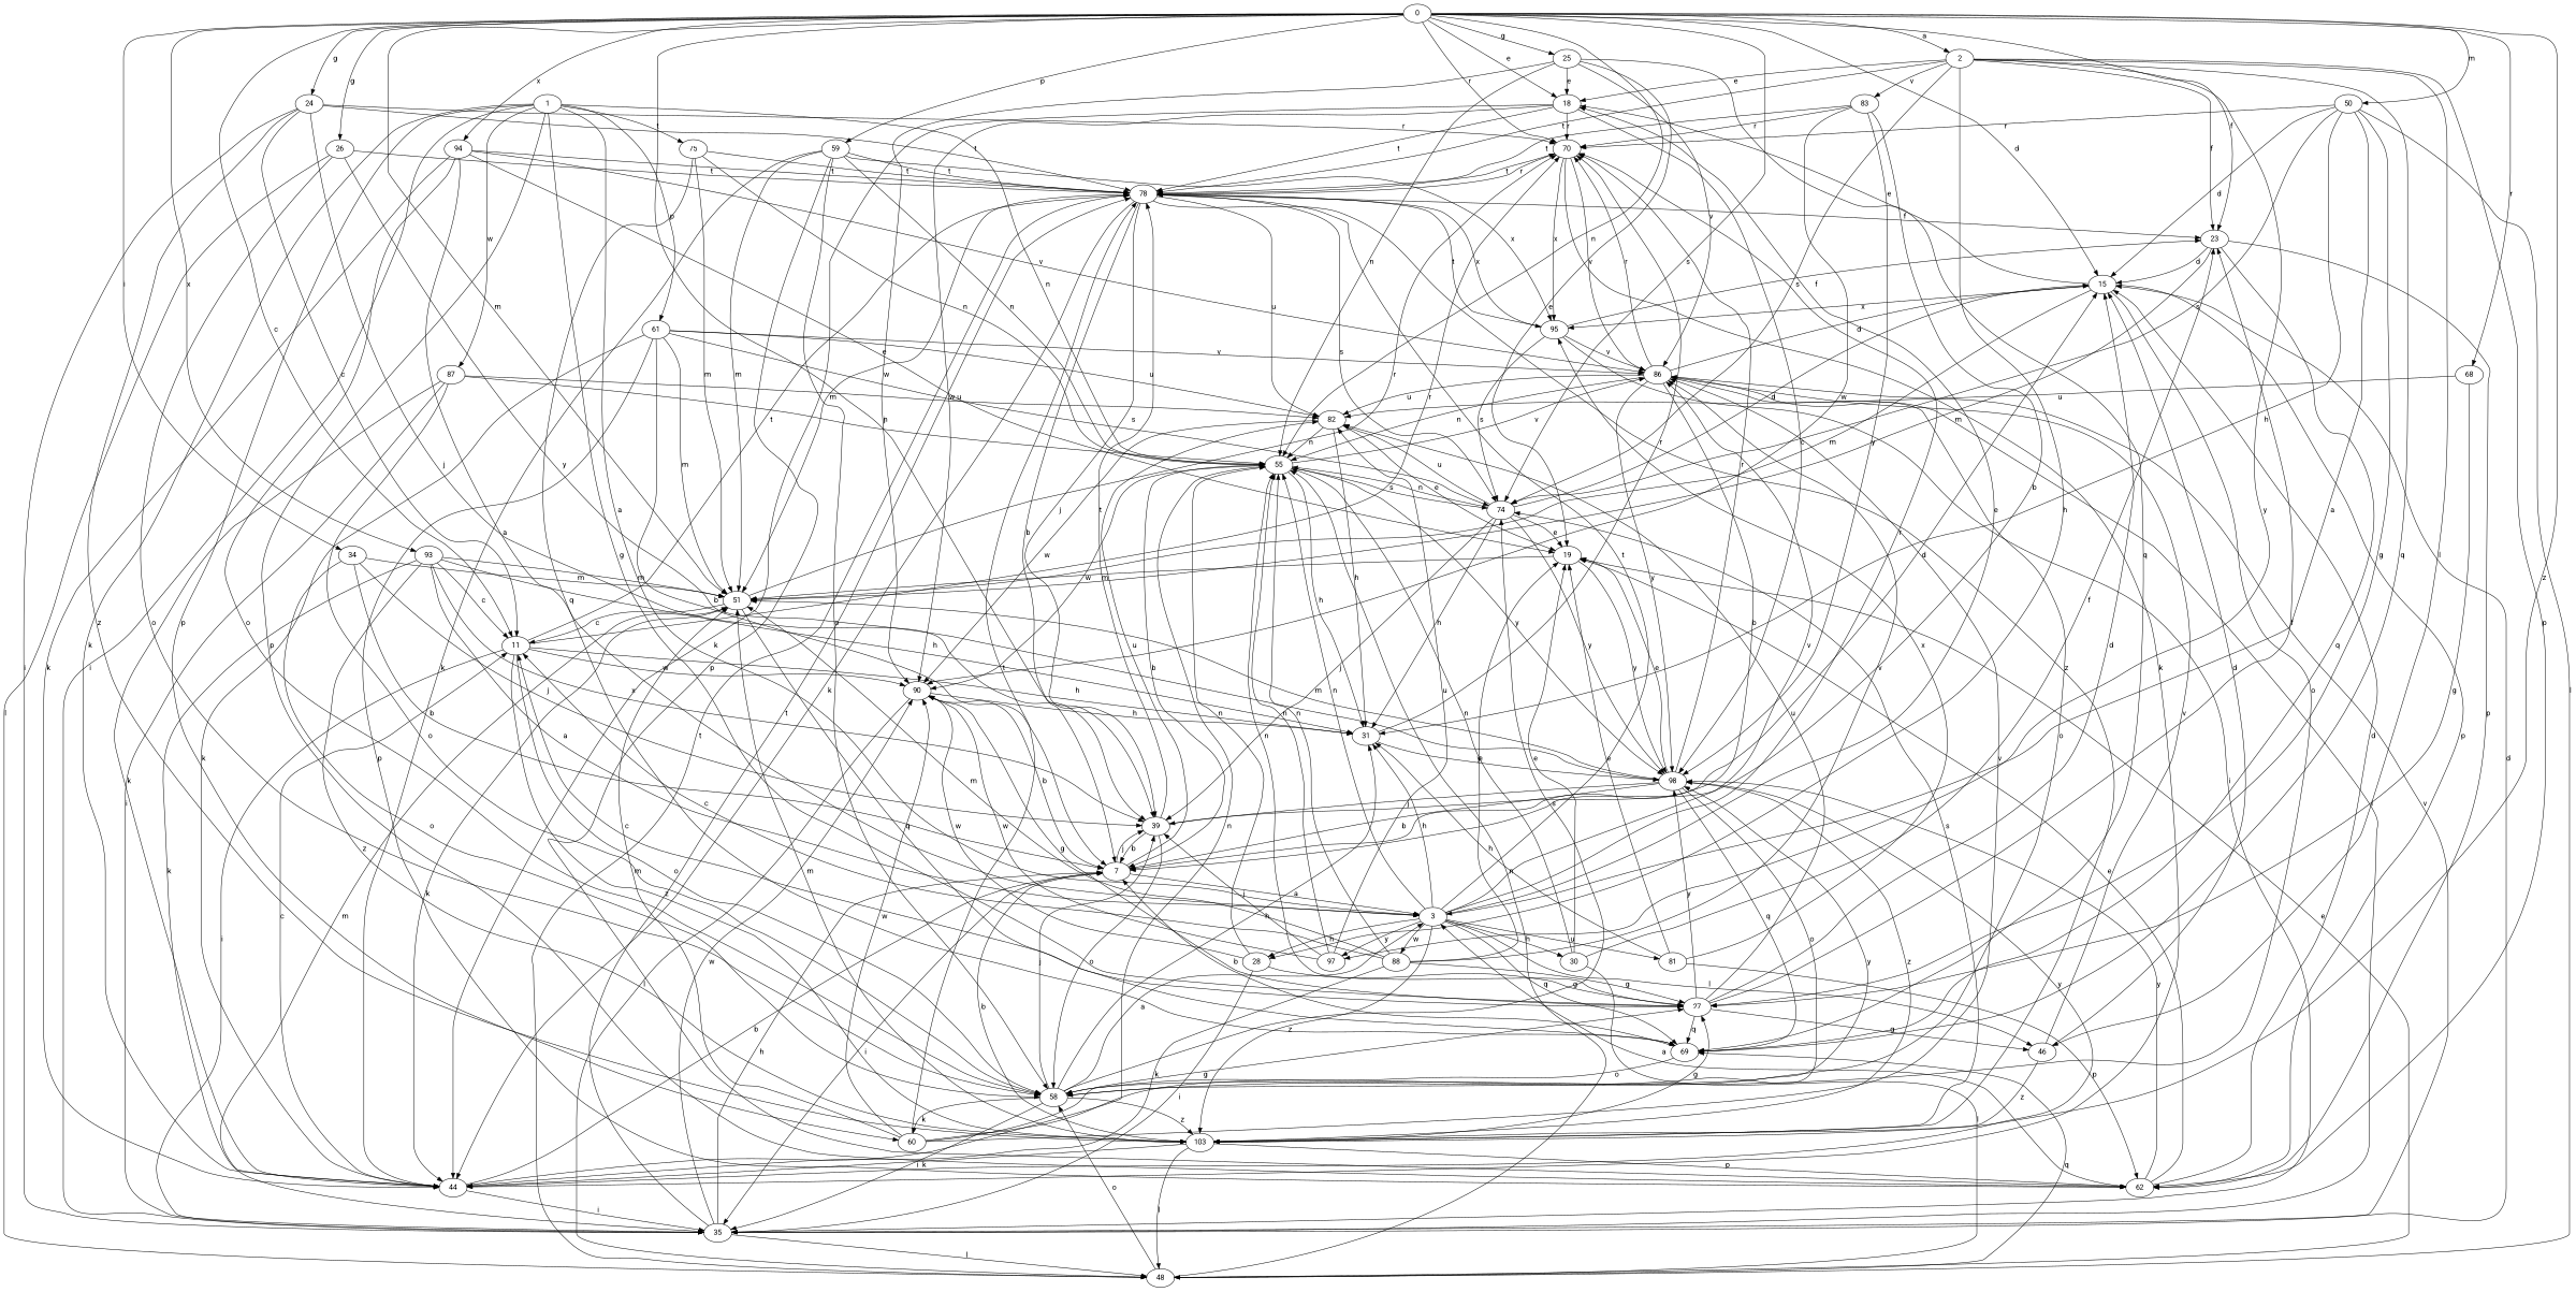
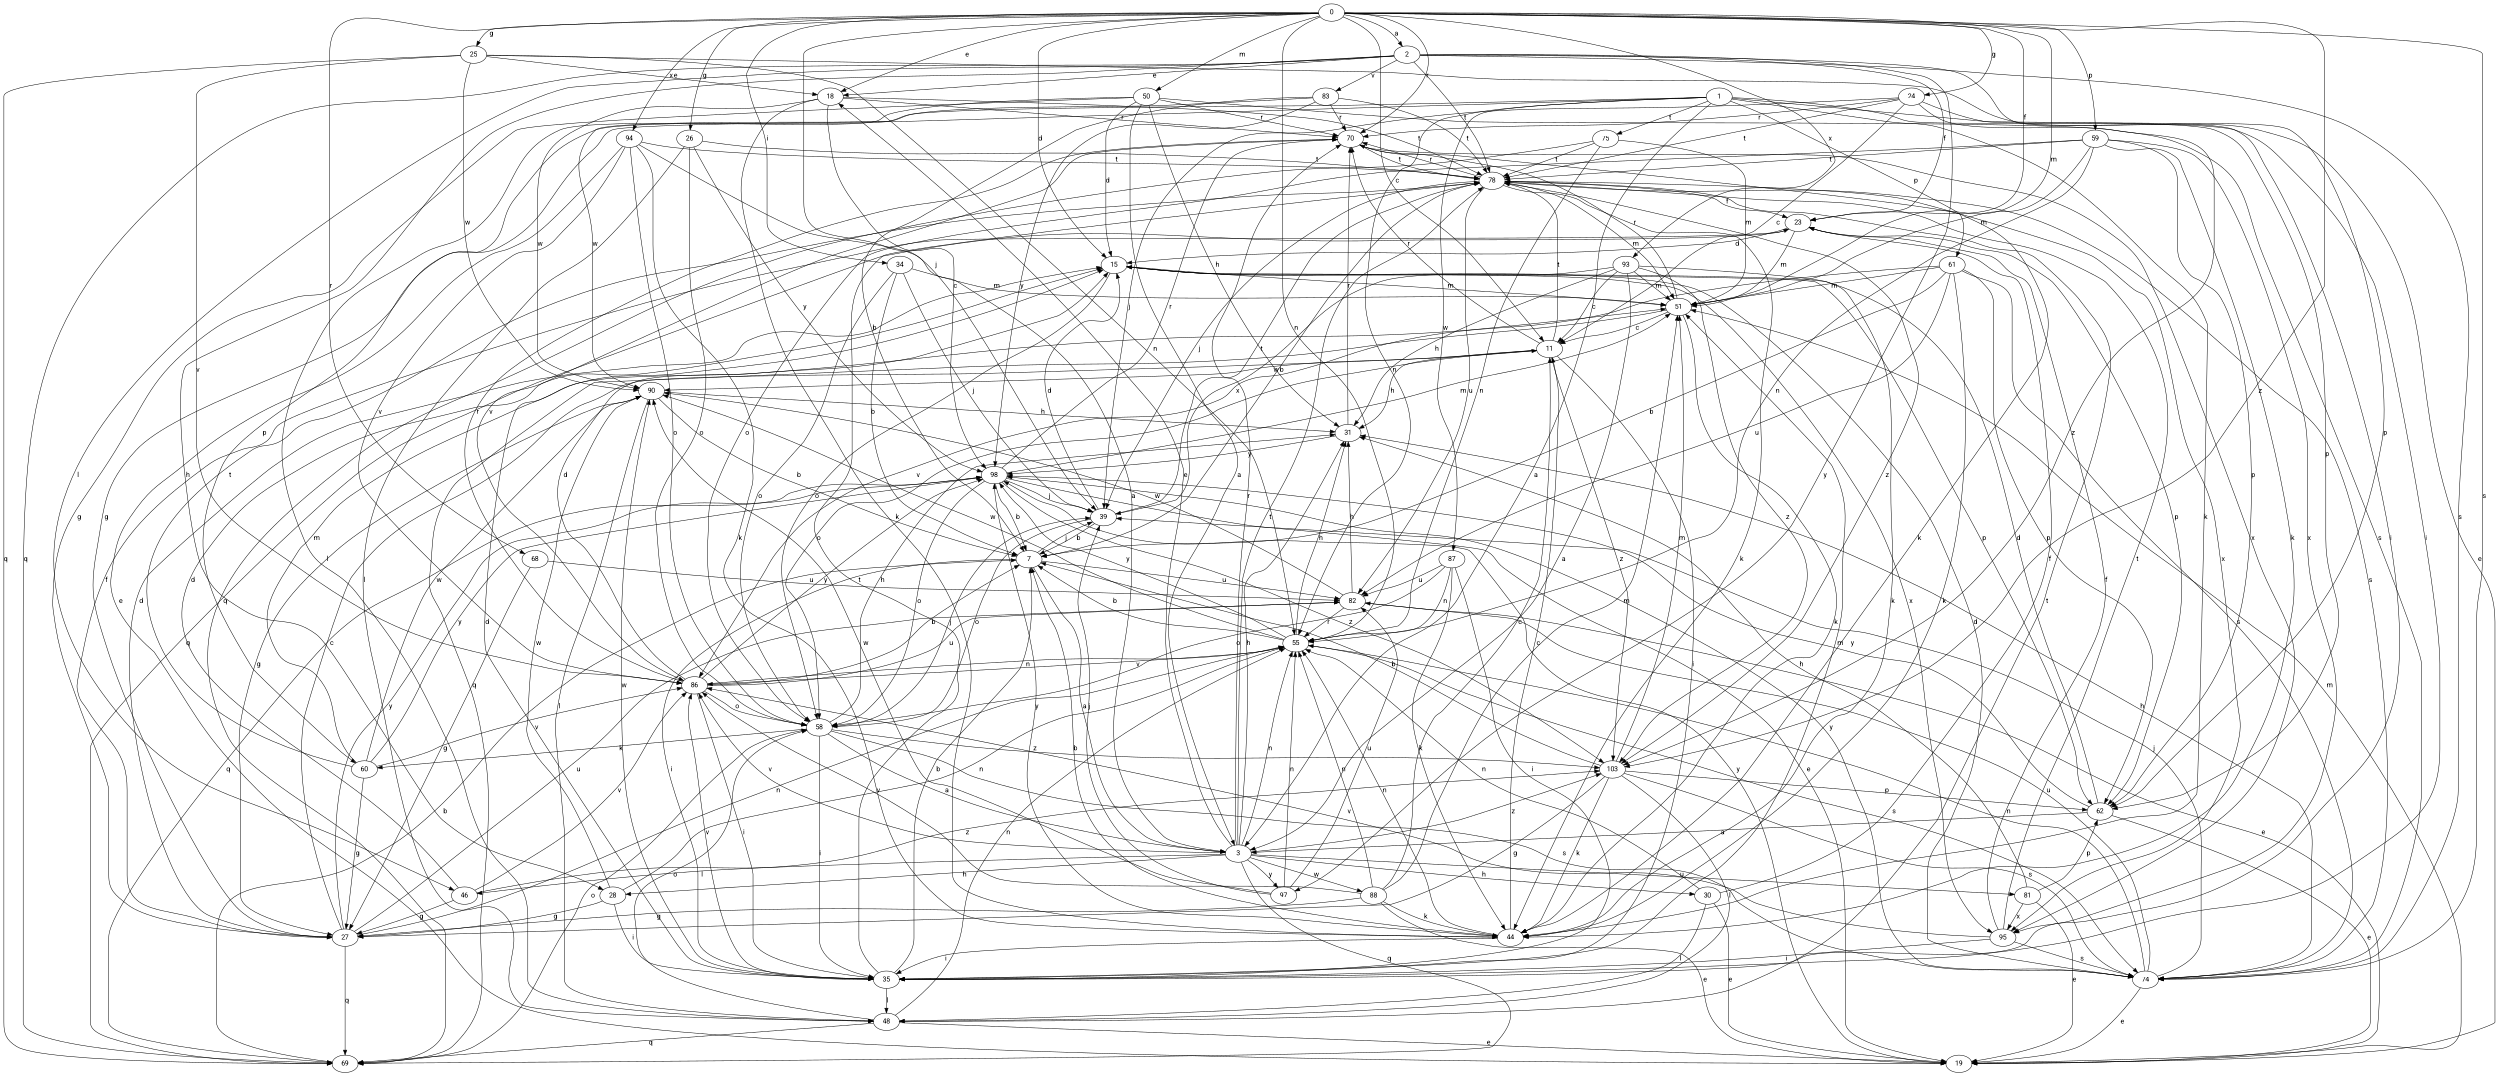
  strict digraph {
    fontname=Roboto
    node [fontname=Roboto]
    edge [fontname=Roboto]
    0
    2
    11
    15
    18
    23
    24
    25
    26
    34
    39
    50
    51
    55
    59
    68
    70
    74
    93
    94
    103
    62
    28
    46
    n25 [label=69]
    78
    83
    97
    35
    31
    58
    90
    95
    44
    98
    86
    19
    48
    7
    3
    27
    82
    1
    60
    61
    75
    87
    30
    81
    88
    0 -> 2 [label=a]
    0 -> 11 [label=c]
    0 -> 15 [label=d]
    0 -> 18 [label=e]
    0 -> 23 [label=f]
    0 -> 24 [label=g]
    0 -> 25 [label=g]
    0 -> 26 [label=g]
    0 -> 34 [label=i]
    0 -> 39 [label=j]
    0 -> 50 [label=m]
    0 -> 51 [label=m]
    0 -> 55 [label=n]
    0 -> 59 [label=p]
    0 -> 68 [label=r]
    0 -> 70 [label=r]
    0 -> 74 [label=s]
    0 -> 93 [label=x]
    0 -> 94 [label=x]
    0 -> 103 [label=z]
    2 -> 18 [label=e]
    2 -> 23 [label=f]
    2 -> 74 [label=s]
    2 -> 62 [label=p]
    2 -> 28 [label=h]
    2 -> 46 [label=l]
    2 -> n25 [label=q]
    2 -> 78 [label=t]
    2 -> 83 [label=v]
    2 -> 97 [label=y]
    11 -> 70 [label=r]
    11 -> 103 [label=z]
    11 -> 78 [label=t]
    11 -> 35 [label=i]
    11 -> 31 [label=h]
    11 -> 58 [label=o]
    11 -> 90 [label=w]
-   15 -> 18 [label=e]
    15 -> 51 [label=m]
    15 -> 62 [label=p]
    15 -> 58 [label=o]
    15 -> 95 [label=x]
    18 -> 70 [label=r]
    18 -> 78 [label=t]
    18 -> 90 [label=w]
    18 -> 44 [label=k]
    18 -> 98 [label=c]
    23 -> 15 [label=d]
    23 -> 51 [label=m]
    23 -> 62 [label=p]
    23 -> n25 [label=q]
    24 -> 11 [label=c]
    24 -> 39 [label=j]
    24 -> 70 [label=r]
    24 -> 103 [label=z]
    24 -> 78 [label=t]
    24 -> 35 [label=i]
    25 -> 18 [label=e]
    25 -> 55 [label=n]
    25 -> n25 [label=q]
    25 -> 90 [label=w]
    25 -> 86 [label=v]
    25 -> 19 [label=e]
    26 -> 78 [label=t]
    26 -> 58 [label=o]
    26 -> 98 [label=y]
    26 -> 48 [label=l]
    34 -> 39 [label=j]
    34 -> 51 [label=m]
    34 -> 58 [label=o]
    34 -> 7 [label=b]
    39 -> 15 [label=d]
    39 -> 78 [label=t]
    39 -> 58 [label=o]
    39 -> 7 [label=b]
    50 -> 15 [label=d]
    50 -> 70 [label=r]
    50 -> 74 [label=s]
    50 -> 31 [label=h]
    50 -> 48 [label=l]
    50 -> 3 [label=a]
    50 -> 27 [label=g]
    51 -> 11 [label=c]
    51 -> 70 [label=r]
    51 -> n25 [label=q]
    51 -> 44 [label=k]
    55 -> 74 [label=s]
    55 -> 31 [label=h]
    55 -> 90 [label=w]
    55 -> 98 [label=y]
    55 -> 86 [label=v]
    55 -> 7 [label=b]
    59 -> 51 [label=m]
    59 -> 55 [label=n]
    59 -> 62 [label=p]
    59 -> 78 [label=t]
    59 -> 58 [label=o]
    59 -> 95 [label=x]
    59 -> 44 [label=k]
    68 -> 27 [label=g]
    68 -> 82 [label=u]
    70 -> 78 [label=t]
    70 -> 95 [label=x]
    70 -> 44 [label=k]
    70 -> 86 [label=v]
    74 -> 15 [label=d]
    74 -> 39 [label=j]
    74 -> 55 [label=n]
    74 -> 31 [label=h]
    74 -> 98 [label=y]
    74 -> 19 [label=e]
    74 -> 82 [label=u]
    93 -> 11 [label=c]
    93 -> 39 [label=x]
    93 -> 51 [label=m]
    93 -> 103 [label=z]
    93 -> 31 [label=h]
    93 -> 44 [label=k]
    93 -> 3 [label=a]
    94 -> 78 [label=t]
    94 -> 58 [label=o]
    94 -> 44 [label=k]
    94 -> 86 [label=v]
    94 -> 19 [label=e]
    94 -> 3 [label=a]
    103 -> 51 [label=m]
    103 -> 74 [label=s]
    103 -> 62 [label=p]
    103 -> 44 [label=k]
    103 -> 48 [label=l]
    103 -> 7 [label=b]
    103 -> 27 [label=g]
    62 -> 15 [label=d]
    62 -> 98 [label=y]
    62 -> 19 [label=e]
    62 -> 3 [label=a]
    28 -> 55 [label=n]
    28 -> 35 [label=i]
    28 -> 90 [label=w]
    28 -> 27 [label=g]
    46 -> 15 [label=d]
    46 -> 103 [label=z]
    46 -> 86 [label=v]
-   27 -> 46 [label=g]
+   46 -> 27 [label=g]
    n25 -> 58 [label=o]
    n25 -> 7 [label=b]
    78 -> 23 [label=f]
    78 -> 39 [label=j]
    78 -> 51 [label=m]
    78 -> 70 [label=r]
    78 -> 74 [label=s]
    78 -> 103 [label=z]
    78 -> 95 [label=x]
    78 -> 44 [label=k]
    78 -> 7 [label=b]
    78 -> 82 [label=u]
    83 -> 70 [label=r]
    83 -> 78 [label=t]
    83 -> 90 [label=w]
    83 -> 98 [label=y]
    83 -> 7 [label=b]
    97 -> 39 [label=j]
    97 -> 55 [label=n]
    97 -> 90 [label=w]
    97 -> 82 [label=u]
    35 -> 15 [label=d]
    35 -> 51 [label=m]
    35 -> 78 [label=t]
    35 -> 90 [label=w]
    35 -> 86 [label=v]
    35 -> 48 [label=l]
-   35 -> 7 [label=h]
+   35 -> 7 [label=b]
    31 -> 70 [label=r]
    31 -> 98 [label=y]
    58 -> 39 [label=j]
    58 -> 74 [label=s]
    58 -> 103 [label=z]
    58 -> 35 [label=i]
    58 -> 31 [label=h]
    58 -> 3 [label=a]
    58 -> 60 [label=k]
    90 -> 31 [label=h]
    90 -> 48 [label=l]
    90 -> 7 [label=b]
    90 -> 27 [label=g]
    95 -> 23 [label=f]
    95 -> 74 [label=s]
    95 -> 78 [label=t]
    95 -> 35 [label=i]
    95 -> 86 [label=v]
    44 -> 11 [label=c]
    44 -> 55 [label=n]
    44 -> 35 [label=i]
    44 -> 98 [label=y]
    44 -> 7 [label=b]
    98 -> 39 [label=j]
    98 -> 51 [label=m]
    98 -> 70 [label=r]
    98 -> 103 [label=z]
    98 -> n25 [label=q]
    98 -> 58 [label=o]
    98 -> 19 [label=e]
    98 -> 7 [label=b]
    86 -> 15 [label=d]
    86 -> 55 [label=n]
    86 -> 70 [label=r]
    86 -> 35 [label=i]
    86 -> 58 [label=o]
    86 -> 98 [label=y]
    86 -> 7 [label=b]
    86 -> 82 [label=u]
    19 -> 51 [label=m]
    19 -> 98 [label=y]
    48 -> 55 [label=n]
    48 -> n25 [label=q]
    48 -> 78 [label=t]
    48 -> 58 [label=o]
    48 -> 19 [label=e]
    7 -> 39 [label=j]
    7 -> 35 [label=i]
    7 -> 3 [label=a]
    7 -> 82 [label=u]
    3 -> 18 [label=e]
    3 -> 55 [label=n]
    3 -> 70 [label=r]
    3 -> 103 [label=z]
    3 -> 28 [label=h]
    3 -> 46 [label=l]
    3 -> n25 [label=q]
    3 -> 78 [label=t]
    3 -> 97 [label=y]
    3 -> 31 [label=h]
    3 -> 86 [label=v]
    3 -> 30 [label=h]
    3 -> 81 [label=u]
    3 -> 88 [label=w]
    27 -> 11 [label=c]
    27 -> 15 [label=d]
    27 -> 23 [label=f]
    27 -> 55 [label=n]
    27 -> n25 [label=q]
    27 -> 98 [label=y]
    27 -> 82 [label=u]
-   82 -> 55 [label=n]
+   82 -> 55 [label=r]
    82 -> 31 [label=h]
    82 -> 90 [label=w]
    82 -> 19 [label=e]
    1 -> 55 [label=n]
    1 -> 62 [label=p]
    1 -> 35 [label=i]
    1 -> 44 [label=k]
    1 -> 3 [label=a]
    1 -> 27 [label=g]
    1 -> 60 [label=p]
    1 -> 61 [label=p]
    1 -> 75 [label=t]
    1 -> 87 [label=w]
    60 -> 51 [label=m]
    60 -> 78 [label=t]
    60 -> 90 [label=w]
    60 -> 98 [label=y]
    60 -> 86 [label=v]
    60 -> 27 [label=g]
    61 -> 51 [label=m]
    61 -> 74 [label=s]
    61 -> 62 [label=p]
    61 -> 44 [label=k]
    61 -> 86 [label=v]
    61 -> 7 [label=b]
    61 -> 82 [label=u]
    75 -> 51 [label=m]
    75 -> 55 [label=n]
    75 -> n25 [label=q]
    75 -> 78 [label=t]
    87 -> 55 [label=n]
    87 -> 35 [label=i]
    87 -> 58 [label=o]
    87 -> 44 [label=k]
    87 -> 82 [label=u]
    30 -> 23 [label=f]
    30 -> 55 [label=n]
    30 -> 19 [label=e]
    30 -> 48 [label=l]
    81 -> 62 [label=p]
    81 -> 31 [label=h]
    81 -> 95 [label=x]
    81 -> 19 [label=e]
    88 -> 11 [label=c]
    88 -> 51 [label=m]
    88 -> 55 [label=n]
    88 -> 44 [label=k]
    88 -> 86 [label=v]
    88 -> 19 [label=e]
    88 -> 27 [label=g]
  }
